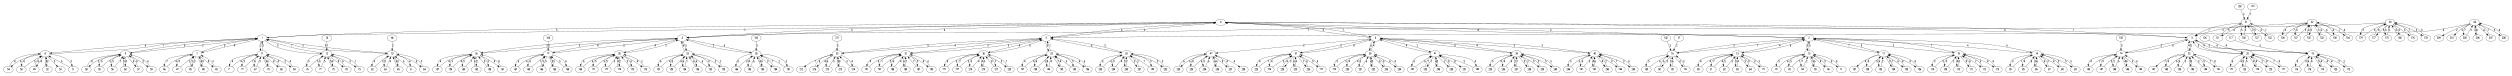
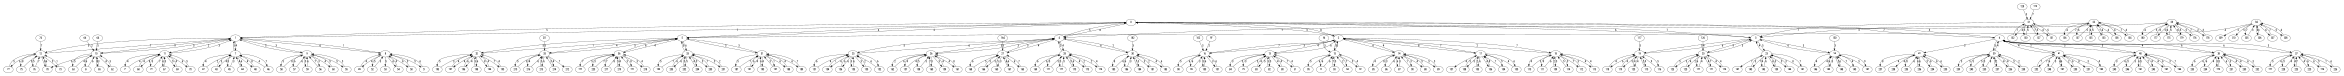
  strict digraph {
    fontname="Roboto Condensed"
    node [fontname="Roboto Condensed"]
    edge [fontname="Roboto Condensed"]
    0
    1
    2
    3
    4
    5
    6
    7
    8
    9
    10
    11
    12
    13
    14
    15
    16
    17
    18
    19
    20
    23
    24
    25
    26
    27
    28
    30
    31
    32
    33
    35
    36
    37
    38
    39
    40
    41
    42
    43
+   44
    45
    46
    47
    48
    49
    50
    51
    52
    53
    54
    55
    56
    57
    58
    59
    60
    61
    62
    63
    64
    65
    67
    68
    69
    70
    71
    72
    73
    75
    76
    77
    78
    79
    80
    81
    82
    83
    84
    85
    86
    87
    88
    89
    90
    91
    92
    93
    94
    95
    96
    98
    99
    100
    101
    103
    104
    105
    106
    107
    108
    109
    110
    111
    112
    113
    114
    115
    116
    118
    119
    120
    121
    122
    123
    124
    125
    139
    140
    141
    142
    143
    144
    145
    146
    147
    148
    149
    151
    152
    153
    154
    155
    156
    157
    158
    159
    160
    161
    162
    163
    165
    166
    167
    168
    169
    170
    171
    172
    173
    174
    181
    183
    184
    185
    186
    187
    188
    189
    190
    191
    192
    193
    194
    195
    196
    197
    198
    199
    200
    201
    202
    203
    204
    212
    213
    214
    215
    216
    217
    218
    219
    220
    221
    222
    223
    224
    225
    226
    227
    228
    229
    230
    231
    232
    233
    234
    235
    236
    237
    238
    239
    240
    241
    242
    243
    244
    245
    246
    247
    248
    249
    250
    251
    252
    253
    254
    255
    256
    257
    258
    21
    127
    130
    131
    132
    22
    133
    134
    135
    136
    137
    138
    29
    175
    176
    177
    178
    179
    180
    34
    205
    206
    207
    208
    209
    210
    66
    74
    97
    102
    117
    126
    128
    129
    150
    164
    182
    211
    0 -> 1 [label=5]
    0 -> 2 [label=3]
    0 -> 3 [label=6]
    0 -> 4 [label=6]
    0 -> 5 [label=2]
    0 -> 6 [label=7]
    1 -> 0 [label=7]
    1 -> 7 [label=4]
    1 -> 8 [label=6]
    1 -> 9 [label=3]
    1 -> 10 [label=9]
    1 -> 11 [label=2]
    1 -> 12 [label=5]
    2 -> 0 [label=8]
    2 -> 13 [label=4]
    2 -> 14 [label=6]
    2 -> 15 [label=5]
    2 -> 16 [label=3]
    2 -> 17 [label=8]
    2 -> 18 [label=7]
    3 -> 0 [label=7]
    3 -> 19 [label=5]
    3 -> 20 [label=9]
    3 -> 23 [label=5]
    3 -> 24 [label=3]
    4 -> 0 [label=5]
    4 -> 25 [label=5]
    4 -> 26 [label=3]
    4 -> 27 [label=4]
    4 -> 28 [label=4]
    4 -> 30 [label=6]
    5 -> 0 [label=6]
    5 -> 31 [label=3]
    5 -> 32 [label=5]
    5 -> 33 [label=6]
    5 -> 35 [label=4]
    5 -> 36 [label=4]
    6 -> 0 [label=3]
    6 -> 37 [label=3]
    6 -> 38 [label=6]
    6 -> 39 [label=5]
    6 -> 40 [label=3]
    6 -> 41 [label=2]
    6 -> 42 [label=3]
    7 -> 1 [label=5]
    7 -> 43 [label=4]
+   7 -> 44 [label=6]
    7 -> 45 [label=3]
    7 -> 46 [label=7]
    7 -> 47 [label=4]
    7 -> 48 [label=4]
    8 -> 1 [label=1]
    8 -> 49 [label=4]
    8 -> 50 [label=6]
    8 -> 51 [label=5]
    8 -> 52 [label=5]
    8 -> 53 [label=5]
    8 -> 54 [label=6]
    9 -> 1 [label=5]
    9 -> 55 [label=5]
    9 -> 56 [label=3]
    9 -> 57 [label=6]
    9 -> 58 [label=5]
    9 -> 59 [label=5]
    9 -> 60 [label=4]
    10 -> 1 [label=5]
    10 -> 61 [label=6]
    10 -> 62 [label=4]
    10 -> 63 [label=5]
-   10 -> 64 [label=6]
+   10 -> 78 [label=6]
    10 -> 65 [label=8]
    11 -> 1 [label=3]
    11 -> 67 [label=6]
    11 -> 68 [label=8]
    11 -> 69 [label=5]
    11 -> 70 [label=6]
    11 -> 71 [label=4]
    11 -> 72 [label=3]
    12 -> 1 [label=7]
    12 -> 73 [label=5]
    12 -> 75 [label=8]
    12 -> 76 [label=5]
    12 -> 77 [label=6]
    12 -> 78 [label=8]
    13 -> 2 [label=6]
    13 -> 79 [label=3]
    13 -> 80 [label=4]
    13 -> 81 [label=7]
    13 -> 82 [label=5]
    13 -> 83 [label=5]
    13 -> 84 [label=3]
    14 -> 2 [label=4]
    14 -> 85 [label=4]
    14 -> 86 [label=3]
    14 -> 87 [label=6]
    14 -> 88 [label=4]
    14 -> 89 [label=5]
    14 -> 90 [label=3]
    15 -> 2 [label=3]
    15 -> 91 [label=6]
    15 -> 92 [label=5]
    15 -> 93 [label=5]
    15 -> 94 [label=7]
    15 -> 95 [label=5]
-   15 -> 96 [label=4]
    16 -> 2 [label=7]
    16 -> 98 [label=5]
    16 -> 99 [label=6]
    16 -> 100 [label=5]
    16 -> 101 [label=3]
    17 -> 2 [label=7]
    17 -> 103 [label=6]
    17 -> 104 [label=5]
    17 -> 105 [label=6]
    17 -> 106 [label=4]
    17 -> 107 [label=4]
    17 -> 108 [label=5]
    18 -> 2 [label=2]
    18 -> 109 [label=5]
    18 -> 110 [label=4]
    18 -> 111 [label=9]
    18 -> 112 [label=7]
    18 -> 113 [label=4]
    18 -> 114 [label=5]
    19 -> 3 [label=6]
    19 -> 115 [label=9]
    19 -> 116 [label=5]
    19 -> 118 [label=6]
    19 -> 119 [label=5]
    19 -> 120 [label=4]
    20 -> 3 [label=3]
    20 -> 121 [label=7]
    20 -> 122 [label=6]
    20 -> 123 [label=3]
    20 -> 124 [label=4]
    20 -> 125 [label=2]
    23 -> 3 [label=4]
    23 -> 139 [label=6]
    23 -> 140 [label=7]
    23 -> 141 [label=7]
    23 -> 142 [label=7]
    23 -> 143 [label=4]
    23 -> 144 [label=5]
    24 -> 3 [label=6]
    24 -> 145 [label=4]
    24 -> 146 [label=4]
    24 -> 147 [label=9]
    24 -> 148 [label=2]
    24 -> 149 [label=3]
    25 -> 4 [label=6]
    25 -> 151 [label=6]
    25 -> 152 [label=6]
    25 -> 153 [label=3]
    25 -> 154 [label=6]
    25 -> 155 [label=3]
    25 -> 156 [label=6]
    26 -> 4 [label=5]
    26 -> 157 [label=4]
    26 -> 158 [label=5]
    26 -> 159 [label=3]
    26 -> 160 [label=3]
    26 -> 161 [label=4]
    26 -> 162 [label=2]
    27 -> 4 [label=5]
    27 -> 163 [label=6]
    27 -> 165 [label=3]
    27 -> 166 [label=5]
    27 -> 167 [label=6]
    27 -> 168 [label=6]
    28 -> 4 [label=2]
    28 -> 169 [label=6]
    28 -> 170 [label=6]
    28 -> 171 [label=5]
    28 -> 172 [label=5]
    28 -> 173 [label=4]
    28 -> 174 [label=2]
    30 -> 4 [label=2]
    30 -> 181 [label=3]
    30 -> 183 [label=4]
    30 -> 184 [label=3]
    30 -> 185 [label=8]
    30 -> 186 [label=6]
    31 -> 5 [label=3]
    31 -> 187 [label=5]
    31 -> 188 [label=6]
    31 -> 189 [label=6]
    31 -> 190 [label=4]
    31 -> 191 [label=4]
    31 -> 192 [label=1]
    32 -> 5 [label=1]
    32 -> 193 [label=5]
    32 -> 194 [label=8]
    32 -> 195 [label=7]
    32 -> 196 [label=4]
    32 -> 197 [label=4]
    32 -> 198 [label=6]
    33 -> 5 [label=5]
    33 -> 199 [label=5]
    33 -> 200 [label=5]
    33 -> 201 [label=5]
    33 -> 202 [label=5]
    33 -> 203 [label=6]
    33 -> 204 [label=5]
    35 -> 5 [label=5]
    35 -> 212 [label=7]
    35 -> 213 [label=6]
    35 -> 214 [label=4]
    35 -> 215 [label=5]
    35 -> 216 [label=4]
    36 -> 5 [label=6]
    36 -> 217 [label=7]
    36 -> 218 [label=3]
    36 -> 219 [label=4]
    36 -> 220 [label=3]
    36 -> 221 [label=8]
    36 -> 222 [label=7]
    37 -> 6 [label=6]
    37 -> 223 [label=4]
    37 -> 224 [label=6]
    37 -> 225 [label=6]
    37 -> 226 [label=1]
    37 -> 227 [label=5]
    37 -> 228 [label=3]
    38 -> 6 [label=4]
    38 -> 229 [label=5]
    38 -> 230 [label=4]
    38 -> 231 [label=3]
    38 -> 232 [label=6]
    38 -> 233 [label=6]
    38 -> 234 [label=6]
    39 -> 6 [label=4]
    39 -> 235 [label=5]
    39 -> 236 [label=4]
    39 -> 237 [label=2]
    39 -> 238 [label=5]
    39 -> 239 [label=5]
    39 -> 240 [label=5]
    40 -> 6 [label=3]
    40 -> 241 [label=6]
    40 -> 242 [label=4]
    40 -> 243 [label=4]
    40 -> 244 [label=3]
    40 -> 245 [label=3]
    40 -> 246 [label=3]
    41 -> 6 [label=4]
    41 -> 247 [label=6]
    41 -> 248 [label=6]
    41 -> 249 [label=4]
    41 -> 250 [label=2]
    41 -> 251 [label=8]
    41 -> 252 [label=7]
    42 -> 253 [label=8]
    42 -> 254 [label=5]
    42 -> 255 [label=6]
    42 -> 256 [label=6]
    42 -> 257 [label=8]
    42 -> 258 [label=4]
    43 -> 7 [label=3]
+   44 -> 7 [label=4]
    45 -> 7 [label=3]
    46 -> 7 [label=4]
    47 -> 7 [label=2]
    48 -> 7 [label=8]
    49 -> 8 [label=4]
    50 -> 8 [label=5]
    51 -> 8 [label=6]
    52 -> 8 [label=3]
    54 -> 8 [label=4]
    55 -> 9 [label=5]
    56 -> 9 [label=7]
    57 -> 9 [label=6]
    58 -> 9 [label=8]
    59 -> 9 [label=6]
    60 -> 9 [label=5]
    61 -> 10 [label=6]
    62 -> 10 [label=3]
    63 -> 10 [label=4]
    64 -> 10 [label=5]
    65 -> 10 [label=3]
    67 -> 11 [label=3]
    68 -> 11 [label=4]
    69 -> 11 [label=4]
    70 -> 11 [label=5]
    71 -> 11 [label=4]
    72 -> 11 [label=7]
    73 -> 12 [label=1]
    75 -> 12 [label=5]
    76 -> 12 [label=7]
    77 -> 12 [label=5]
    78 -> 12 [label=6]
    79 -> 13 [label=5]
    80 -> 13 [label=4]
    81 -> 13 [label=4]
    82 -> 13 [label=3]
    83 -> 13 [label=4]
    84 -> 13 [label=0]
    85 -> 14 [label=8]
    86 -> 14 [label=6]
    87 -> 14 [label=3]
    88 -> 14 [label=5]
    89 -> 14 [label=5]
    90 -> 14 [label=1]
    91 -> 15 [label=6]
    92 -> 15 [label=4]
    93 -> 15 [label=7]
    94 -> 15 [label=2]
    95 -> 15 [label=6]
    96 -> 15 [label=5]
    98 -> 16 [label=6]
    99 -> 16 [label=3]
    100 -> 16 [label=6]
    101 -> 16 [label=6]
    103 -> 17 [label=2]
    104 -> 17 [label=7]
    105 -> 17 [label=4]
    106 -> 17 [label=8]
    108 -> 17 [label=5]
    109 -> 18 [label=2]
    110 -> 18 [label=3]
    111 -> 18 [label=6]
    112 -> 18 [label=3]
    113 -> 18 [label=4]
    114 -> 18 [label=5]
    115 -> 19 [label=2]
    116 -> 19 [label=9]
    118 -> 19 [label=4]
    119 -> 19 [label=4]
    120 -> 19 [label=4]
    121 -> 20 [label=4]
    122 -> 20 [label=4]
    123 -> 20 [label=5]
    124 -> 20 [label=4]
    125 -> 20 [label=4]
    139 -> 23 [label=3]
    140 -> 23 [label=3]
    141 -> 23 [label=8]
    143 -> 23 [label=6]
    144 -> 23 [label=3]
    145 -> 24 [label=7]
    146 -> 24 [label=4]
    147 -> 24 [label=5]
    148 -> 24 [label=6]
    149 -> 24 [label=6]
    151 -> 25 [label=4]
    152 -> 25 [label=6]
    153 -> 25 [label=6]
    154 -> 25 [label=1]
    155 -> 25 [label=2]
    156 -> 25 [label=6]
    157 -> 26 [label=4]
    158 -> 26 [label=5]
    159 -> 26 [label=4]
    160 -> 26 [label=7]
    161 -> 26 [label=8]
    162 -> 26 [label=6]
    163 -> 27 [label=7]
    165 -> 27 [label=5]
    166 -> 27 [label=5]
    167 -> 27 [label=6]
    168 -> 27 [label=5]
    169 -> 28 [label=6]
    170 -> 28 [label=5]
    171 -> 28 [label=5]
    172 -> 28 [label=3]
    173 -> 28 [label=2]
    174 -> 28 [label=4]
    181 -> 30 [label=2]
    183 -> 30 [label=6]
    184 -> 30 [label=7]
    185 -> 30 [label=6]
    186 -> 30 [label=3]
    187 -> 31 [label=7]
    188 -> 31 [label=4]
    189 -> 31 [label=7]
    190 -> 31 [label=6]
    191 -> 31 [label=6]
    192 -> 31 [label=5]
    193 -> 32 [label=3]
    194 -> 32 [label=4]
    195 -> 32 [label=4]
    196 -> 32 [label=6]
    197 -> 32 [label=4]
    198 -> 32 [label=3]
    199 -> 33 [label=7]
    200 -> 33 [label=7]
    201 -> 33 [label=2]
    202 -> 33 [label=5]
    203 -> 33 [label=6]
    204 -> 33 [label=4]
    213 -> 35 [label=5]
    214 -> 35 [label=3]
    215 -> 35 [label=8]
    216 -> 35 [label=6]
    217 -> 36 [label=8]
    218 -> 36 [label=4]
    219 -> 36 [label=5]
    220 -> 36 [label=7]
    221 -> 36 [label=3]
    222 -> 36 [label=5]
    223 -> 37 [label=7]
    224 -> 37 [label=5]
    225 -> 37 [label=4]
    226 -> 37 [label=6]
    227 -> 37 [label=6]
    228 -> 37 [label=4]
    229 -> 38 [label=5]
    230 -> 38 [label=4]
    231 -> 38 [label=6]
    232 -> 38 [label=5]
    233 -> 38 [label=6]
    234 -> 38 [label=4]
    235 -> 39 [label=8]
    236 -> 39 [label=4]
    237 -> 39 [label=7]
    238 -> 39 [label=2]
    239 -> 39 [label=5]
    240 -> 39 [label=5]
    241 -> 40 [label=5]
    242 -> 40 [label=6]
    243 -> 40 [label=2]
    244 -> 40 [label=7]
    245 -> 40 [label=6]
    246 -> 40 [label=3]
    247 -> 41 [label=6]
    248 -> 41 [label=5]
    249 -> 41 [label=5]
    250 -> 41 [label=6]
    252 -> 41 [label=7]
    253 -> 42 [label=6]
    254 -> 42 [label=6]
    255 -> 42 [label=6]
    256 -> 42 [label=6]
    257 -> 42 [label=4]
    21 -> 3 [label=7]
    21 -> 127 [label=5]
    21 -> 130 [label=5]
    21 -> 131 [label=6]
    21 -> 132 [label=4]
    127 -> 21 [label=7]
    130 -> 21 [label=5]
    131 -> 21 [label=5]
    132 -> 21 [label=7]
    22 -> 3 [label=3]
    22 -> 133 [label=1]
    22 -> 134 [label=7]
    22 -> 135 [label=5]
    22 -> 136 [label=4]
    22 -> 137 [label=6]
    22 -> 138 [label=4]
    133 -> 22 [label=4]
    134 -> 22 [label=4]
    135 -> 22 [label=4]
    136 -> 22 [label=7]
    137 -> 22 [label=5]
    138 -> 22 [label=4]
    29 -> 4 [label=7]
    29 -> 175 [label=6]
    29 -> 176 [label=5]
    29 -> 177 [label=5]
    29 -> 178 [label=2]
    29 -> 179 [label=5]
    29 -> 180 [label=4]
    175 -> 29 [label=5]
    176 -> 29 [label=7]
    177 -> 29 [label=8]
    178 -> 29 [label=3]
    179 -> 29 [label=6]
    180 -> 29 [label=5]
    34 -> 5 [label=4]
    34 -> 205 [label=7]
    34 -> 206 [label=2]
    34 -> 207 [label=6]
    34 -> 208 [label=5]
    34 -> 209 [label=2]
    34 -> 210 [label=5]
    205 -> 34 [label=3]
    206 -> 34 [label=3]
    207 -> 34 [label=7]
    208 -> 34 [label=4]
    66 -> 10 [label=2]
    74 -> 12 [label=7]
    97 -> 16 [label=2]
    102 -> 16 [label=3]
    117 -> 19 [label=5]
    126 -> 20 [label=4]
    128 -> 21 [label=3]
    129 -> 21 [label=7]
    150 -> 24 [label=3]
    164 -> 27 [label=3]
    182 -> 30 [label=3]
    211 -> 35 [label=5]
  }
